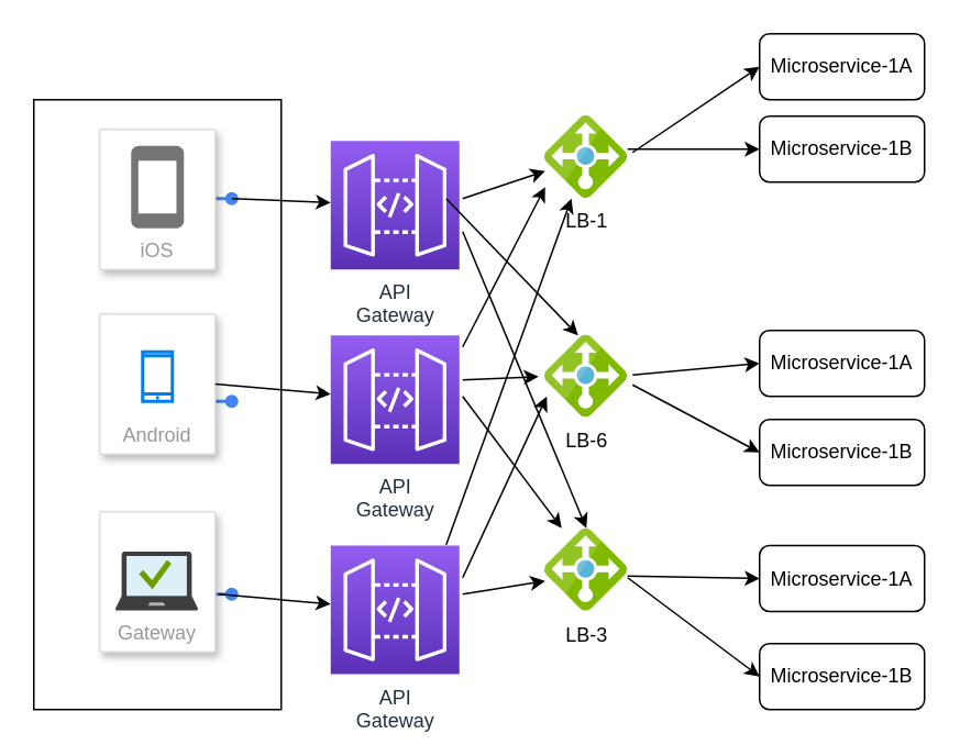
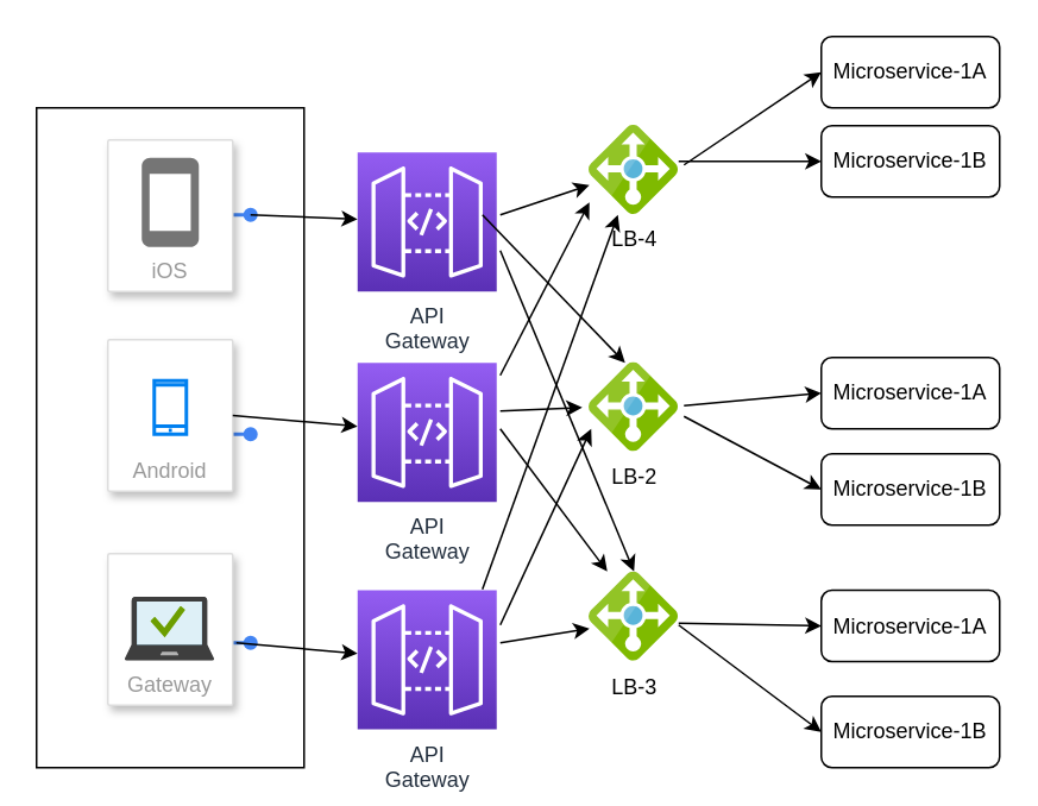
  <mxCell id="0" />
  <mxCell id="1" parent="0" />
  <mxCell id="2" value="" style="whiteSpace=wrap;html=1;" parent="1" vertex="1"><mxGeometry x="20" y="60" width="150" height="370" as="geometry" /></mxCell>
  <mxCell id="3" value="" style="edgeStyle=elbowEdgeStyle;fontSize=12;html=1;endArrow=oval;endFill=1;rounded=0;strokeWidth=2;endSize=6;startSize=4;dashed=0;strokeColor=#4284F3;elbow=vertical;" parent="1" edge="1"><mxGeometry width="100" relative="1" as="geometry"><mxPoint x="130" y="119.953" as="sourcePoint" /><mxPoint x="140" y="120" as="targetPoint" /></mxGeometry></mxCell>
  <mxCell id="4" value="" style="edgeStyle=elbowEdgeStyle;fontSize=12;html=1;endArrow=oval;endFill=1;rounded=0;strokeWidth=2;endSize=6;startSize=4;dashed=0;strokeColor=#4284F3;elbow=vertical;" parent="1" edge="1"><mxGeometry width="100" relative="1" as="geometry"><mxPoint x="130" y="243" as="sourcePoint" /><mxPoint x="140" y="243.06" as="targetPoint" /></mxGeometry></mxCell>
  <mxCell id="5" value="" style="edgeStyle=elbowEdgeStyle;fontSize=12;html=1;endArrow=oval;endFill=1;rounded=0;strokeWidth=2;endSize=6;startSize=4;dashed=0;strokeColor=#4284F3;elbow=vertical;" parent="1" edge="1"><mxGeometry width="100" relative="1" as="geometry"><mxPoint x="130" y="359.999" as="sourcePoint" /><mxPoint x="140" y="360.01" as="targetPoint" /><Array as="points" /></mxGeometry></mxCell>
  <mxCell id="6" value="iOS" style="strokeColor=#dddddd;fillColor=#ffffff;shadow=1;strokeWidth=1;rounded=1;absoluteArcSize=1;arcSize=2;labelPosition=center;verticalLabelPosition=middle;align=center;verticalAlign=bottom;spacingLeft=0;fontColor=#999999;fontSize=12;whiteSpace=wrap;spacingBottom=2;html=1;" parent="1" vertex="1"><mxGeometry x="60" y="78" width="70" height="85" as="geometry" /></mxCell>
  <mxCell id="7" value="" style="dashed=0;html=1;fillColor=#757575;strokeColor=none;shape=mxgraph.gcp2.phone;part=1;" parent="6" vertex="1"><mxGeometry x="0.5" width="32" height="50" relative="1" as="geometry"><mxPoint x="-16" y="10" as="offset" /></mxGeometry></mxCell>
  <mxCell id="8" value="Android" style="strokeColor=#dddddd;fillColor=#ffffff;shadow=1;strokeWidth=1;rounded=1;absoluteArcSize=1;arcSize=2;labelPosition=center;verticalLabelPosition=middle;align=center;verticalAlign=bottom;spacingLeft=0;fontColor=#999999;fontSize=12;whiteSpace=wrap;spacingBottom=2;html=1;" parent="1" vertex="1"><mxGeometry x="60" y="190" width="70" height="85" as="geometry" /></mxCell>
  <mxCell id="9" value="Gateway" style="strokeColor=#dddddd;fillColor=#ffffff;shadow=1;strokeWidth=1;rounded=1;absoluteArcSize=1;arcSize=2;labelPosition=center;verticalLabelPosition=middle;align=center;verticalAlign=bottom;spacingLeft=0;fontColor=#999999;fontSize=12;whiteSpace=wrap;spacingBottom=2;html=1;" parent="1" vertex="1"><mxGeometry x="60" y="310.003" width="70" height="85" as="geometry" /></mxCell>
  <mxCell id="10" value="" style="aspect=fixed;html=1;points=[];align=center;image;fontSize=12;image=img/lib/mscae/Managed_Desktop.svg;" parent="1" vertex="1"><mxGeometry x="70" y="334.5" width="50" height="36" as="geometry" /></mxCell>
  <mxCell id="11" value="" style="html=1;verticalLabelPosition=bottom;align=center;labelBackgroundColor=#ffffff;verticalAlign=top;strokeWidth=2;strokeColor=#0080F0;shadow=0;dashed=0;shape=mxgraph.ios7.icons.smartphone;" parent="1" vertex="1"><mxGeometry x="86" y="213" width="18" height="30" as="geometry" /></mxCell>
  <mxCell id="12" value="Microservice-1A" style="rounded=1;whiteSpace=wrap;html=1;" parent="1" vertex="1"><mxGeometry x="460" y="20" width="100" height="40" as="geometry" /></mxCell>
- <mxCell id="13" value="LB-1" style="aspect=fixed;html=1;points=[];align=center;image;fontSize=12;image=img/lib/mscae/Load_Balancer_feature.svg;" parent="1" vertex="1"><mxGeometry x="330" y="70" width="50" height="50" as="geometry" /></mxCell>
- <mxCell id="14" value="LB-6" style="aspect=fixed;html=1;points=[];align=center;image;fontSize=12;image=img/lib/mscae/Load_Balancer_feature.svg;" parent="1" vertex="1"><mxGeometry x="330" y="203" width="50" height="50" as="geometry" /></mxCell>
+ <mxCell id="13" value="LB-4" style="aspect=fixed;html=1;points=[];align=center;image;fontSize=12;image=img/lib/mscae/Load_Balancer_feature.svg;" parent="1" vertex="1"><mxGeometry x="330" y="70" width="50" height="50" as="geometry" /></mxCell>
+ <mxCell id="14" value="LB-2" style="aspect=fixed;html=1;points=[];align=center;image;fontSize=12;image=img/lib/mscae/Load_Balancer_feature.svg;" parent="1" vertex="1"><mxGeometry x="330" y="203" width="50" height="50" as="geometry" /></mxCell>
  <mxCell id="15" value="LB-3" style="aspect=fixed;html=1;points=[];align=center;image;fontSize=12;image=img/lib/mscae/Load_Balancer_feature.svg;" parent="1" vertex="1"><mxGeometry x="330" y="320.5" width="50" height="50" as="geometry" /></mxCell>
  <mxCell id="16" value="Microservice-1B" style="rounded=1;whiteSpace=wrap;html=1;" parent="1" vertex="1"><mxGeometry x="460" y="70" width="100" height="40" as="geometry" /></mxCell>
  <mxCell id="17" value="" style="endArrow=classic;html=1;entryX=0;entryY=0.5;entryDx=0;entryDy=0;exitX=1.06;exitY=0.44;exitDx=0;exitDy=0;exitPerimeter=0;" parent="1" source="13" target="12" edge="1"><mxGeometry width="50" height="50" relative="1" as="geometry"><mxPoint x="470" y="253" as="sourcePoint" /><mxPoint x="520" y="203" as="targetPoint" /></mxGeometry></mxCell>
  <mxCell id="18" value="" style="endArrow=classic;html=1;entryX=0;entryY=0.5;entryDx=0;entryDy=0;" parent="1" target="16" edge="1"><mxGeometry width="50" height="50" relative="1" as="geometry"><mxPoint x="380" y="90" as="sourcePoint" /><mxPoint x="430" y="130" as="targetPoint" /></mxGeometry></mxCell>
  <mxCell id="19" value="Microservice-1A" style="rounded=1;whiteSpace=wrap;html=1;" parent="1" vertex="1"><mxGeometry x="460" y="200" width="100" height="40" as="geometry" /></mxCell>
  <mxCell id="20" value="Microservice-1B" style="rounded=1;whiteSpace=wrap;html=1;" parent="1" vertex="1"><mxGeometry x="460" y="254" width="100" height="40" as="geometry" /></mxCell>
  <mxCell id="21" value="Microservice-1A" style="rounded=1;whiteSpace=wrap;html=1;" parent="1" vertex="1"><mxGeometry x="460" y="330.5" width="100" height="40" as="geometry" /></mxCell>
  <mxCell id="22" value="Microservice-1B" style="rounded=1;whiteSpace=wrap;html=1;" parent="1" vertex="1"><mxGeometry x="460" y="390" width="100" height="40" as="geometry" /></mxCell>
  <mxCell id="23" value="" style="endArrow=classic;html=1;entryX=0;entryY=0.5;entryDx=0;entryDy=0;exitX=1.06;exitY=0.48;exitDx=0;exitDy=0;exitPerimeter=0;" parent="1" source="14" target="19" edge="1"><mxGeometry width="50" height="50" relative="1" as="geometry"><mxPoint x="260" y="280" as="sourcePoint" /><mxPoint x="310" y="230" as="targetPoint" /></mxGeometry></mxCell>
  <mxCell id="24" value="" style="endArrow=classic;html=1;entryX=0;entryY=0.5;entryDx=0;entryDy=0;exitX=1.06;exitY=0.6;exitDx=0;exitDy=0;exitPerimeter=0;" parent="1" source="14" target="20" edge="1"><mxGeometry width="50" height="50" relative="1" as="geometry"><mxPoint x="260" y="280" as="sourcePoint" /><mxPoint x="310" y="230" as="targetPoint" /></mxGeometry></mxCell>
  <mxCell id="25" value="" style="endArrow=classic;html=1;entryX=0;entryY=0.5;entryDx=0;entryDy=0;exitX=1;exitY=0.57;exitDx=0;exitDy=0;exitPerimeter=0;" parent="1" source="15" target="21" edge="1"><mxGeometry width="50" height="50" relative="1" as="geometry"><mxPoint x="260" y="280" as="sourcePoint" /><mxPoint x="310" y="230" as="targetPoint" /></mxGeometry></mxCell>
  <mxCell id="26" value="" style="endArrow=classic;html=1;entryX=0;entryY=0.5;entryDx=0;entryDy=0;" parent="1" target="22" edge="1"><mxGeometry width="50" height="50" relative="1" as="geometry"><mxPoint x="380" y="350" as="sourcePoint" /><mxPoint x="310" y="230" as="targetPoint" /></mxGeometry></mxCell>
  <mxCell id="27" value="API&lt;br&gt;Gateway" style="outlineConnect=0;fontColor=#232F3E;gradientColor=#945DF2;gradientDirection=north;fillColor=#5A30B5;strokeColor=#ffffff;dashed=0;verticalLabelPosition=bottom;verticalAlign=top;align=center;html=1;fontSize=12;fontStyle=0;aspect=fixed;shape=mxgraph.aws4.resourceIcon;resIcon=mxgraph.aws4.api_gateway;" parent="1" vertex="1"><mxGeometry x="200" y="85" width="78" height="78" as="geometry" /></mxCell>
  <mxCell id="28" value="" style="endArrow=classic;html=1;" parent="1" target="27" edge="1"><mxGeometry width="50" height="50" relative="1" as="geometry"><mxPoint x="140" y="120" as="sourcePoint" /><mxPoint x="190" y="70" as="targetPoint" /></mxGeometry></mxCell>
  <mxCell id="29" value="" style="endArrow=classic;html=1;exitX=1;exitY=0.5;exitDx=0;exitDy=0;" parent="1" source="8" target="34" edge="1"><mxGeometry width="50" height="50" relative="1" as="geometry"><mxPoint x="320" y="250" as="sourcePoint" /><mxPoint x="370" y="200" as="targetPoint" /></mxGeometry></mxCell>
  <mxCell id="30" value="" style="endArrow=classic;html=1;" parent="1" target="35" edge="1"><mxGeometry width="50" height="50" relative="1" as="geometry"><mxPoint x="132" y="360" as="sourcePoint" /><mxPoint x="370" y="200" as="targetPoint" /></mxGeometry></mxCell>
  <mxCell id="31" value="" style="endArrow=classic;html=1;" parent="1" target="13" edge="1"><mxGeometry width="50" height="50" relative="1" as="geometry"><mxPoint x="280" y="120" as="sourcePoint" /><mxPoint x="370" y="200" as="targetPoint" /></mxGeometry></mxCell>
  <mxCell id="32" value="" style="endArrow=classic;html=1;" parent="1" edge="1"><mxGeometry width="50" height="50" relative="1" as="geometry"><mxPoint x="270" y="120" as="sourcePoint" /><mxPoint x="350" y="203" as="targetPoint" /></mxGeometry></mxCell>
  <mxCell id="33" value="" style="endArrow=classic;html=1;" parent="1" edge="1"><mxGeometry width="50" height="50" relative="1" as="geometry"><mxPoint x="280" y="140" as="sourcePoint" /><mxPoint x="355" y="320" as="targetPoint" /></mxGeometry></mxCell>
  <mxCell id="34" value="API&lt;br&gt;Gateway" style="outlineConnect=0;fontColor=#232F3E;gradientColor=#945DF2;gradientDirection=north;fillColor=#5A30B5;strokeColor=#ffffff;dashed=0;verticalLabelPosition=bottom;verticalAlign=top;align=center;html=1;fontSize=12;fontStyle=0;aspect=fixed;shape=mxgraph.aws4.resourceIcon;resIcon=mxgraph.aws4.api_gateway;" vertex="1" parent="1"><mxGeometry x="200" y="203" width="78" height="78" as="geometry" /></mxCell>
  <mxCell id="35" value="API&lt;br&gt;Gateway" style="outlineConnect=0;fontColor=#232F3E;gradientColor=#945DF2;gradientDirection=north;fillColor=#5A30B5;strokeColor=#ffffff;dashed=0;verticalLabelPosition=bottom;verticalAlign=top;align=center;html=1;fontSize=12;fontStyle=0;aspect=fixed;shape=mxgraph.aws4.resourceIcon;resIcon=mxgraph.aws4.api_gateway;" vertex="1" parent="1"><mxGeometry x="200" y="330.5" width="78" height="78" as="geometry" /></mxCell>
  <mxCell id="36" value="" style="endArrow=classic;html=1;entryX=0;entryY=0.86;entryDx=0;entryDy=0;entryPerimeter=0;" edge="1" parent="1" target="13"><mxGeometry width="50" height="50" relative="1" as="geometry"><mxPoint x="280" y="210" as="sourcePoint" /><mxPoint x="370" y="200" as="targetPoint" /></mxGeometry></mxCell>
  <mxCell id="37" value="" style="endArrow=classic;html=1;entryX=-0.08;entryY=0.5;entryDx=0;entryDy=0;entryPerimeter=0;" edge="1" parent="1" target="14"><mxGeometry width="50" height="50" relative="1" as="geometry"><mxPoint x="280" y="230" as="sourcePoint" /><mxPoint x="370" y="200" as="targetPoint" /></mxGeometry></mxCell>
  <mxCell id="38" value="" style="endArrow=classic;html=1;" edge="1" parent="1" target="13"><mxGeometry width="50" height="50" relative="1" as="geometry"><mxPoint x="270" y="330" as="sourcePoint" /><mxPoint x="370" y="200" as="targetPoint" /></mxGeometry></mxCell>
  <mxCell id="39" value="" style="endArrow=classic;html=1;" edge="1" parent="1"><mxGeometry width="50" height="50" relative="1" as="geometry"><mxPoint x="280" y="240" as="sourcePoint" /><mxPoint x="340" y="320" as="targetPoint" /></mxGeometry></mxCell>
  <mxCell id="40" value="" style="endArrow=classic;html=1;entryX=0.02;entryY=0.74;entryDx=0;entryDy=0;entryPerimeter=0;" edge="1" parent="1" target="14"><mxGeometry width="50" height="50" relative="1" as="geometry"><mxPoint x="280" y="350" as="sourcePoint" /><mxPoint x="370" y="200" as="targetPoint" /></mxGeometry></mxCell>
  <mxCell id="41" value="" style="endArrow=classic;html=1;entryX=0;entryY=0.63;entryDx=0;entryDy=0;entryPerimeter=0;" edge="1" parent="1" target="15"><mxGeometry width="50" height="50" relative="1" as="geometry"><mxPoint x="280" y="360" as="sourcePoint" /><mxPoint x="370" y="200" as="targetPoint" /></mxGeometry></mxCell>
